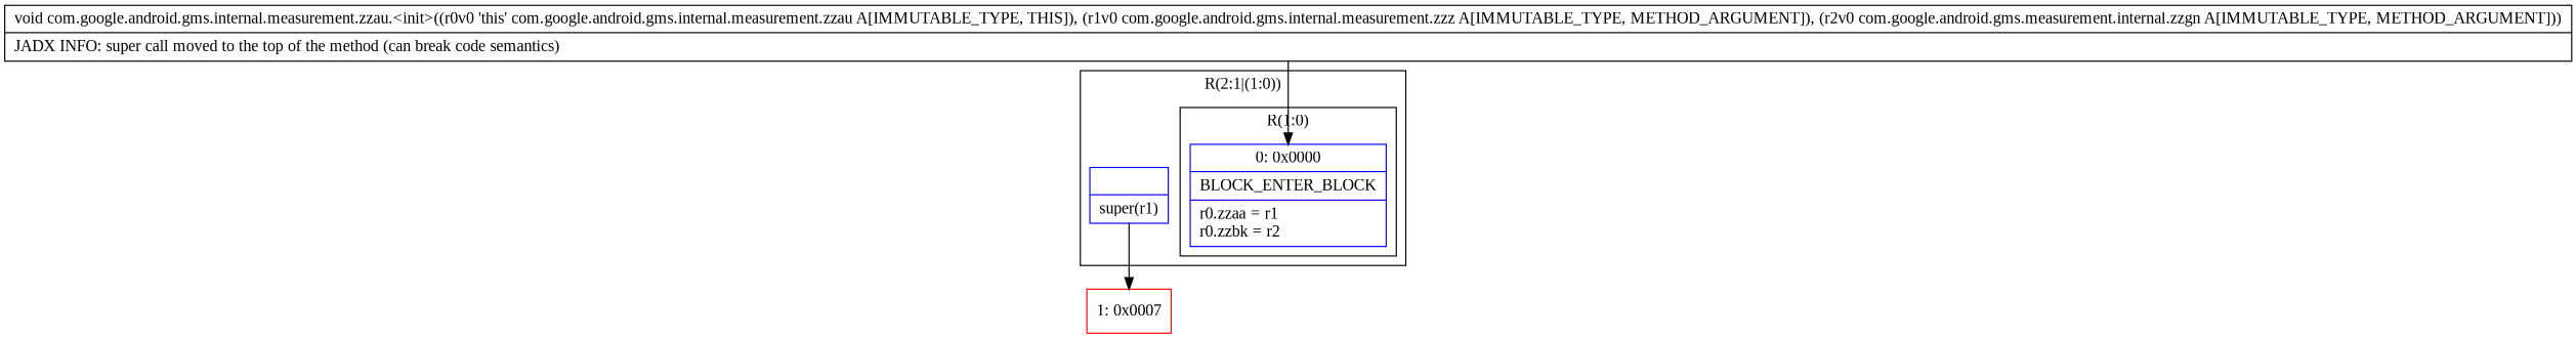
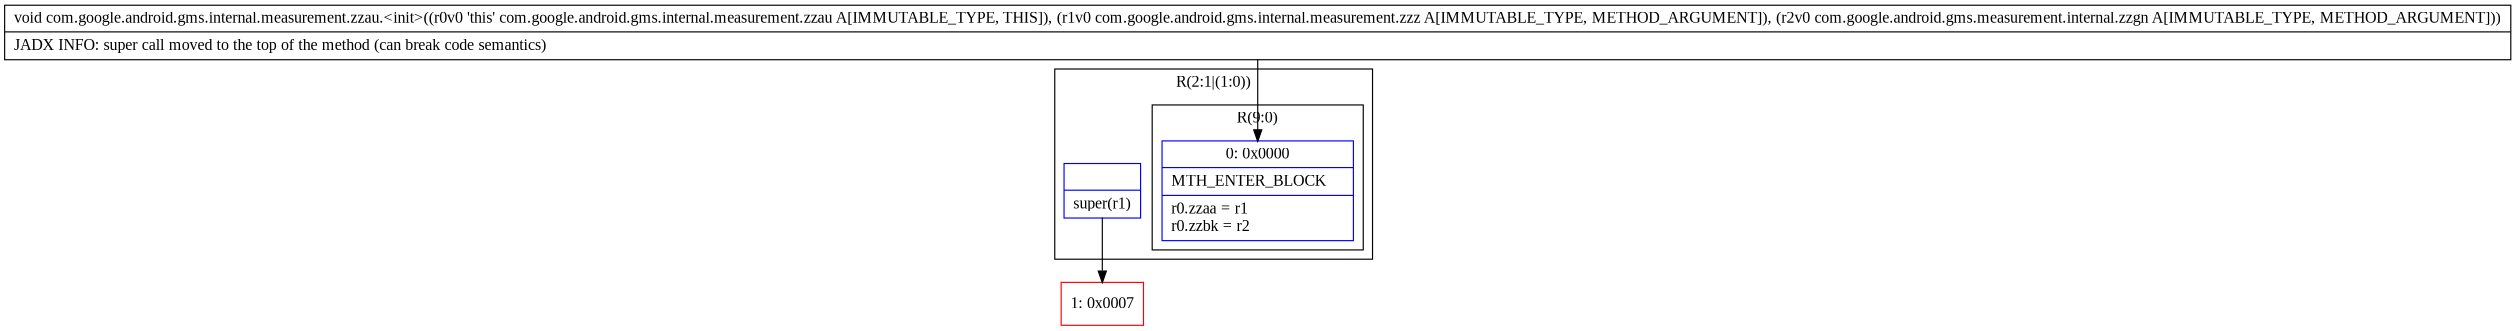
  digraph {
    fontname="Liberation Serif"
    node [color=blue fontname="Liberation Serif" shape=record]
    edge [fontname="Liberation Serif"]
-   n1 [label="{0\:\ 0x0000|BLOCK_ENTER_BLOCK\l|r0.zzaa = r1\lr0.zzbk = r2\l}"]
+   n1 [label="{0\:\ 0x0000|MTH_ENTER_BLOCK\l|r0.zzaa = r1\lr0.zzbk = r2\l}"]
    n2 [label="{|super(r1)\l}"]
    n3 [color=red label="{1\:\ 0x0007}"]
    n4 [label="{void com.google.android.gms.internal.measurement.zzau.\<init\>((r0v0 'this' com.google.android.gms.internal.measurement.zzau A[IMMUTABLE_TYPE, THIS]), (r1v0 com.google.android.gms.internal.measurement.zzz A[IMMUTABLE_TYPE, METHOD_ARGUMENT]), (r2v0 com.google.android.gms.measurement.internal.zzgn A[IMMUTABLE_TYPE, METHOD_ARGUMENT]))  | JADX INFO: super call moved to the top of the method (can break code semantics)\l}" color=""]
    subgraph cluster_1 {
      label="R(2:1|(1:0))"
      n2
      subgraph cluster_2 {
-       label="R(1:0)"
+       label="R(9:0)"
        n1
      }
    }
    n2 -> n3
    n4 -> n1
  }
